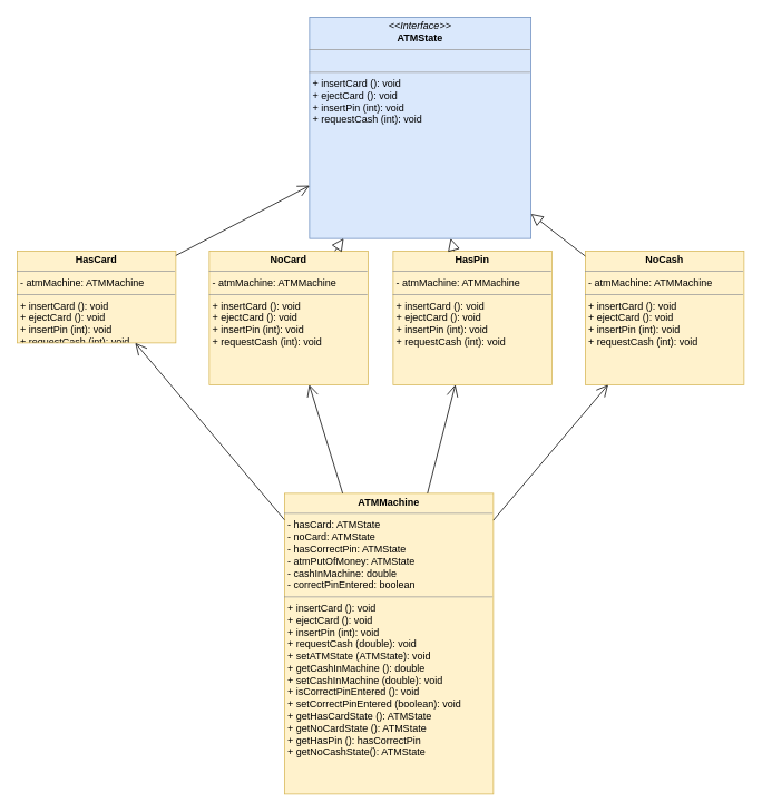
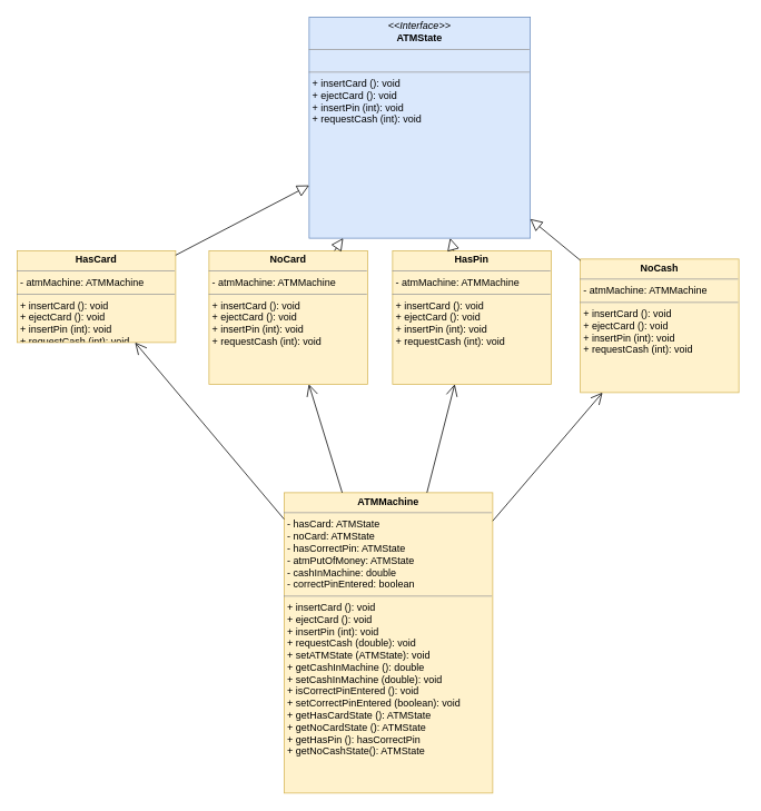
  <mxCell id="0" />
  <mxCell id="1" parent="0" />
  <mxCell id="2" value="&lt;p style=&quot;margin:0px;margin-top:4px;text-align:center;&quot;&gt;&lt;i&gt;&amp;lt;&amp;lt;Interface&amp;gt;&amp;gt;&lt;/i&gt;&lt;br&gt;&lt;b&gt;ATMState&lt;/b&gt;&lt;/p&gt;&lt;hr size=&quot;1&quot;&gt;&lt;p style=&quot;margin:0px;margin-left:4px;&quot;&gt;&lt;br&gt;&lt;/p&gt;&lt;hr size=&quot;1&quot;&gt;&lt;p style=&quot;margin:0px;margin-left:4px;&quot;&gt;+ insertCard (): void&lt;br&gt;+ ejectCard (): void&lt;br&gt;+ insertPin (int): void&lt;/p&gt;&lt;p style=&quot;margin:0px;margin-left:4px;&quot;&gt;+ requestCash (int): void&lt;/p&gt;&lt;p style=&quot;margin:0px;margin-left:4px;&quot;&gt;&lt;br&gt;&lt;/p&gt;" style="verticalAlign=top;align=left;overflow=fill;fontSize=12;fontFamily=Helvetica;html=1;fillColor=#dae8fc;strokeColor=#6c8ebf;fontColor=#000000;" vertex="1" parent="1"><mxGeometry x="370" y="20" width="265" height="265" as="geometry" /></mxCell>
  <mxCell id="3" value="&lt;p style=&quot;margin:0px;margin-top:4px;text-align:center;&quot;&gt;&lt;b&gt;ATMMachine&lt;/b&gt;&lt;/p&gt;&lt;hr size=&quot;1&quot;&gt;&lt;p style=&quot;margin:0px;margin-left:4px;&quot;&gt;- hasCard: ATMState&lt;/p&gt;&lt;p style=&quot;margin:0px;margin-left:4px;&quot;&gt;- noCard: ATMState&lt;/p&gt;&lt;p style=&quot;margin:0px;margin-left:4px;&quot;&gt;- hasCorrectPin: ATMState&lt;/p&gt;&lt;p style=&quot;margin:0px;margin-left:4px;&quot;&gt;- atmPutOfMoney: ATMState&lt;/p&gt;&lt;p style=&quot;margin:0px;margin-left:4px;&quot;&gt;- cashInMachine: double&lt;/p&gt;&lt;p style=&quot;margin:0px;margin-left:4px;&quot;&gt;- correctPinEntered: boolean&lt;/p&gt;&lt;hr size=&quot;1&quot;&gt;&lt;p style=&quot;margin:0px;margin-left:4px;&quot;&gt;+ insertCard (): void&lt;br&gt;+ ejectCard (): void&lt;br&gt;+ insertPin (int): void&lt;/p&gt;&lt;p style=&quot;margin:0px;margin-left:4px;&quot;&gt;+ requestCash (double): void&lt;/p&gt;&lt;p style=&quot;margin:0px;margin-left:4px;&quot;&gt;+ setATMState (ATMState): void&lt;/p&gt;&lt;p style=&quot;margin:0px;margin-left:4px;&quot;&gt;+ getCashInMachine (): double&lt;/p&gt;&lt;p style=&quot;margin:0px;margin-left:4px;&quot;&gt;+ setCashInMachine (double): void&lt;/p&gt;&lt;p style=&quot;margin:0px;margin-left:4px;&quot;&gt;+ isCorrectPinEntered (): void&lt;/p&gt;&lt;p style=&quot;margin:0px;margin-left:4px;&quot;&gt;+ setCorrectPinEntered (boolean): void&lt;/p&gt;&lt;p style=&quot;margin:0px;margin-left:4px;&quot;&gt;+ getHasCardState (): ATMState&lt;/p&gt;&lt;p style=&quot;margin:0px;margin-left:4px;&quot;&gt;+ getNoCardState (): ATMState&lt;/p&gt;&lt;p style=&quot;margin:0px;margin-left:4px;&quot;&gt;+ getHasPin (): hasCorrectPin&lt;/p&gt;&lt;p style=&quot;margin:0px;margin-left:4px;&quot;&gt;+ getNoCashState(): ATMState&lt;/p&gt;&lt;p style=&quot;margin:0px;margin-left:4px;&quot;&gt;&lt;br&gt;&lt;/p&gt;" style="verticalAlign=top;align=left;overflow=fill;fontSize=12;fontFamily=Helvetica;html=1;fillColor=#fff2cc;strokeColor=#d6b656;fontColor=#000000;" vertex="1" parent="1"><mxGeometry x="340" y="590" width="250" height="360" as="geometry" /></mxCell>
  <mxCell id="4" value="&lt;p style=&quot;margin:0px;margin-top:4px;text-align:center;&quot;&gt;&lt;b&gt;HasCard&lt;/b&gt;&lt;/p&gt;&lt;hr size=&quot;1&quot;&gt;&lt;p style=&quot;margin:0px;margin-left:4px;&quot;&gt;- atmMachine: ATMMachine&lt;/p&gt;&lt;hr size=&quot;1&quot;&gt;&lt;p style=&quot;margin:0px;margin-left:4px;&quot;&gt;+ insertCard (): void&lt;br&gt;+ ejectCard (): void&lt;br&gt;+ insertPin (int): void&lt;/p&gt;&lt;p style=&quot;margin:0px;margin-left:4px;&quot;&gt;+ requestCash (int): void&lt;/p&gt;&lt;p style=&quot;margin:0px;margin-left:4px;&quot;&gt;&lt;br&gt;&lt;/p&gt;" style="verticalAlign=top;align=left;overflow=fill;fontSize=12;fontFamily=Helvetica;html=1;fillColor=#fff2cc;strokeColor=#d6b656;fontColor=#000000;" vertex="1" parent="1"><mxGeometry x="20" y="300" width="190" height="110" as="geometry" /></mxCell>
  <mxCell id="5" value="&lt;p style=&quot;margin:0px;margin-top:4px;text-align:center;&quot;&gt;&lt;b&gt;NoCard&lt;/b&gt;&lt;/p&gt;&lt;hr size=&quot;1&quot;&gt;&lt;p style=&quot;margin:0px;margin-left:4px;&quot;&gt;- atmMachine: ATMMachine&lt;/p&gt;&lt;hr size=&quot;1&quot;&gt;&lt;p style=&quot;margin:0px;margin-left:4px;&quot;&gt;+ insertCard (): void&lt;br&gt;+ ejectCard (): void&lt;br&gt;+ insertPin (int): void&lt;/p&gt;&lt;p style=&quot;margin:0px;margin-left:4px;&quot;&gt;+ requestCash (int): void&lt;/p&gt;&lt;p style=&quot;margin:0px;margin-left:4px;&quot;&gt;&lt;br&gt;&lt;/p&gt;" style="verticalAlign=top;align=left;overflow=fill;fontSize=12;fontFamily=Helvetica;html=1;fillColor=#fff2cc;strokeColor=#d6b656;fontColor=#000000;" vertex="1" parent="1"><mxGeometry x="250" y="300" width="190" height="160" as="geometry" /></mxCell>
  <mxCell id="6" value="&lt;p style=&quot;margin:0px;margin-top:4px;text-align:center;&quot;&gt;&lt;b&gt;HasPin&lt;/b&gt;&lt;/p&gt;&lt;hr size=&quot;1&quot;&gt;&lt;p style=&quot;margin:0px;margin-left:4px;&quot;&gt;- atmMachine: ATMMachine&lt;/p&gt;&lt;hr size=&quot;1&quot;&gt;&lt;p style=&quot;margin:0px;margin-left:4px;&quot;&gt;+ insertCard (): void&lt;br&gt;+ ejectCard (): void&lt;br&gt;+ insertPin (int): void&lt;/p&gt;&lt;p style=&quot;margin:0px;margin-left:4px;&quot;&gt;+ requestCash (int): void&lt;/p&gt;&lt;p style=&quot;margin:0px;margin-left:4px;&quot;&gt;&lt;br&gt;&lt;/p&gt;" style="verticalAlign=top;align=left;overflow=fill;fontSize=12;fontFamily=Helvetica;html=1;fillColor=#fff2cc;strokeColor=#d6b656;fontColor=#000000;" vertex="1" parent="1"><mxGeometry x="470" y="300" width="190" height="160" as="geometry" /></mxCell>
- <mxCell id="7" value="&lt;p style=&quot;margin:0px;margin-top:4px;text-align:center;&quot;&gt;&lt;b&gt;NoCash&lt;/b&gt;&lt;/p&gt;&lt;hr size=&quot;1&quot;&gt;&lt;p style=&quot;margin:0px;margin-left:4px;&quot;&gt;- atmMachine: ATMMachine&lt;/p&gt;&lt;hr size=&quot;1&quot;&gt;&lt;p style=&quot;margin:0px;margin-left:4px;&quot;&gt;+ insertCard (): void&lt;br&gt;+ ejectCard (): void&lt;br&gt;+ insertPin (int): void&lt;/p&gt;&lt;p style=&quot;margin:0px;margin-left:4px;&quot;&gt;+ requestCash (int): void&lt;/p&gt;&lt;p style=&quot;margin:0px;margin-left:4px;&quot;&gt;&lt;br&gt;&lt;/p&gt;" style="verticalAlign=top;align=left;overflow=fill;fontSize=12;fontFamily=Helvetica;html=1;fillColor=#fff2cc;strokeColor=#d6b656;fontColor=#000000;" vertex="1" parent="1"><mxGeometry x="700" y="300" width="190" height="160" as="geometry" /></mxCell>
- <mxCell id="8" value="" style="endArrow=open;endFill=0;endSize=12;html=1;rounded=0;fontColor=#000000;" edge="1" parent="1" source="4" target="2"><mxGeometry width="160" relative="1" as="geometry"><mxPoint x="140" y="220" as="sourcePoint" /><mxPoint x="300" y="220" as="targetPoint" /></mxGeometry></mxCell>
+ <mxCell id="7" value="&lt;p style=&quot;margin:0px;margin-top:4px;text-align:center;&quot;&gt;&lt;b&gt;NoCash&lt;/b&gt;&lt;/p&gt;&lt;hr size=&quot;1&quot;&gt;&lt;p style=&quot;margin:0px;margin-left:4px;&quot;&gt;- atmMachine: ATMMachine&lt;/p&gt;&lt;hr size=&quot;1&quot;&gt;&lt;p style=&quot;margin:0px;margin-left:4px;&quot;&gt;+ insertCard (): void&lt;br&gt;+ ejectCard (): void&lt;br&gt;+ insertPin (int): void&lt;/p&gt;&lt;p style=&quot;margin:0px;margin-left:4px;&quot;&gt;+ requestCash (int): void&lt;/p&gt;&lt;p style=&quot;margin:0px;margin-left:4px;&quot;&gt;&lt;br&gt;&lt;/p&gt;" style="verticalAlign=top;align=left;overflow=fill;fontSize=12;fontFamily=Helvetica;html=1;fillColor=#fff2cc;strokeColor=#d6b656;fontColor=#000000;" vertex="1" parent="1"><mxGeometry x="695" y="310" width="190" height="160" as="geometry" /></mxCell>
+ <mxCell id="8" value="" style="endArrow=block;endFill=0;endSize=12;html=1;rounded=0;fontColor=#000000;" edge="1" parent="1" source="4" target="2"><mxGeometry width="160" relative="1" as="geometry"><mxPoint x="140" y="220" as="sourcePoint" /><mxPoint x="300" y="220" as="targetPoint" /></mxGeometry></mxCell>
  <mxCell id="9" value="" style="endArrow=block;endFill=0;endSize=12;html=1;rounded=0;fontColor=#000000;" edge="1" parent="1" source="5" target="2"><mxGeometry width="160" relative="1" as="geometry"><mxPoint x="380" y="250" as="sourcePoint" /><mxPoint x="540" y="250" as="targetPoint" /></mxGeometry></mxCell>
  <mxCell id="10" value="" style="endArrow=block;endFill=0;endSize=12;html=1;rounded=0;fontColor=#000000;" edge="1" parent="1" source="6" target="2"><mxGeometry width="160" relative="1" as="geometry"><mxPoint x="510" y="260" as="sourcePoint" /><mxPoint x="670" y="260" as="targetPoint" /></mxGeometry></mxCell>
  <mxCell id="11" value="" style="endArrow=block;endFill=0;endSize=12;html=1;rounded=0;fontColor=#000000;" edge="1" parent="1" source="7" target="2"><mxGeometry width="160" relative="1" as="geometry"><mxPoint x="680" y="240" as="sourcePoint" /><mxPoint x="840" y="240" as="targetPoint" /></mxGeometry></mxCell>
  <mxCell id="12" value="" style="endArrow=open;endFill=1;endSize=12;html=1;rounded=0;fontColor=#000000;" edge="1" parent="1" source="3" target="4"><mxGeometry width="160" relative="1" as="geometry"><mxPoint x="90" y="600" as="sourcePoint" /><mxPoint x="250" y="600" as="targetPoint" /></mxGeometry></mxCell>
  <mxCell id="13" value="" style="endArrow=open;endFill=1;endSize=12;html=1;rounded=0;fontColor=#000000;" edge="1" parent="1" source="3" target="5"><mxGeometry width="160" relative="1" as="geometry"><mxPoint x="340" y="530" as="sourcePoint" /><mxPoint x="500" y="530" as="targetPoint" /></mxGeometry></mxCell>
  <mxCell id="14" value="" style="endArrow=open;endFill=1;endSize=12;html=1;rounded=0;fontColor=#000000;" edge="1" parent="1" source="3" target="6"><mxGeometry width="160" relative="1" as="geometry"><mxPoint x="500" y="520" as="sourcePoint" /><mxPoint x="660" y="520" as="targetPoint" /></mxGeometry></mxCell>
  <mxCell id="15" value="" style="endArrow=open;endFill=1;endSize=12;html=1;rounded=0;fontColor=#000000;" edge="1" parent="1" source="3" target="7"><mxGeometry width="160" relative="1" as="geometry"><mxPoint x="650" y="580" as="sourcePoint" /><mxPoint x="810" y="580" as="targetPoint" /></mxGeometry></mxCell>
